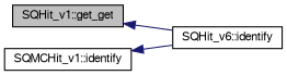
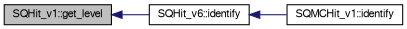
  digraph {
    rankdir=LR
    node [color=black fontname=FreeSans fontsize=10 shape=record]
    edge [color=midnightblue dir=back fontname=FreeSans fontsize=10 labelfontname=FreeSans labelfontsize=10 style=solid]
-   n1 [fillcolor=grey75 fontcolor=black height=0.2 label="SQHit_v1::get_get" style=filled width=0.4]
+   n1 [fillcolor=grey75 fontcolor=black height=0.2 label="SQHit_v1::get_level" style=filled width=0.4]
    n2 [height=0.2 label="SQHit_v6::identify" width=0.4]
    n3 [height=0.2 label="SQMCHit_v1::identify" width=0.4]
    n1 -> n2
-   n3 -> n2
+   n2 -> n3
  }
